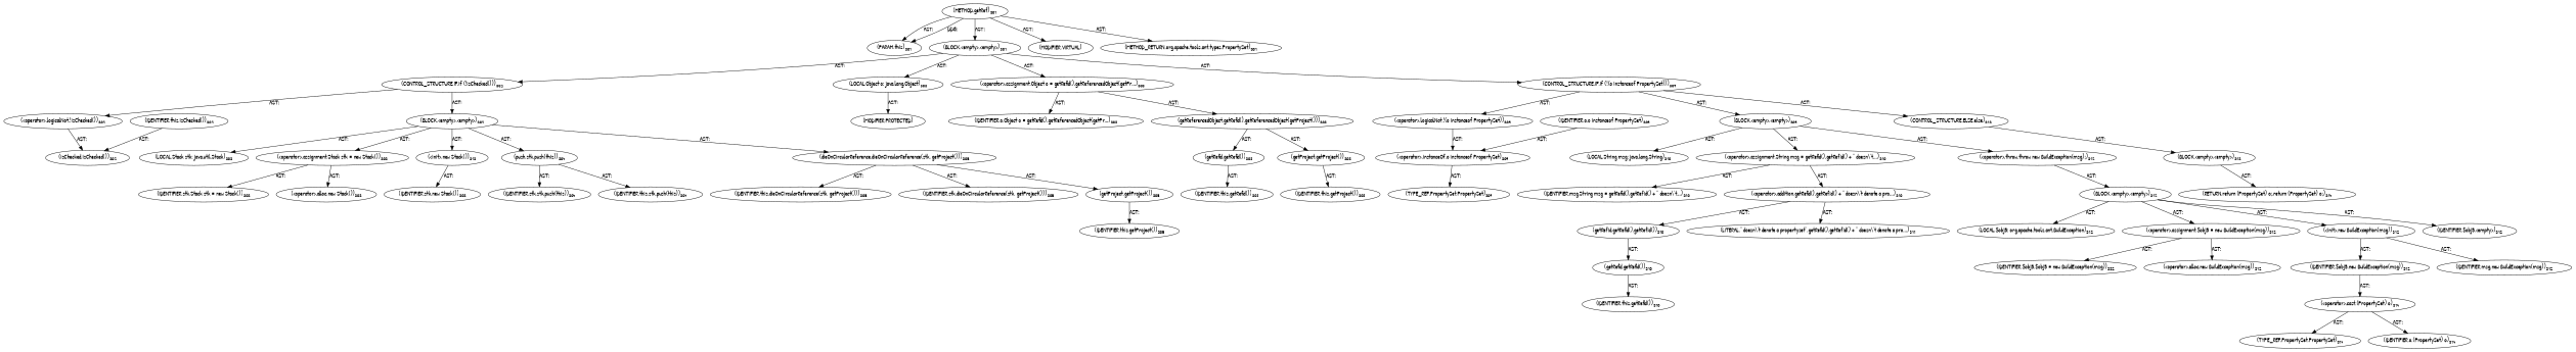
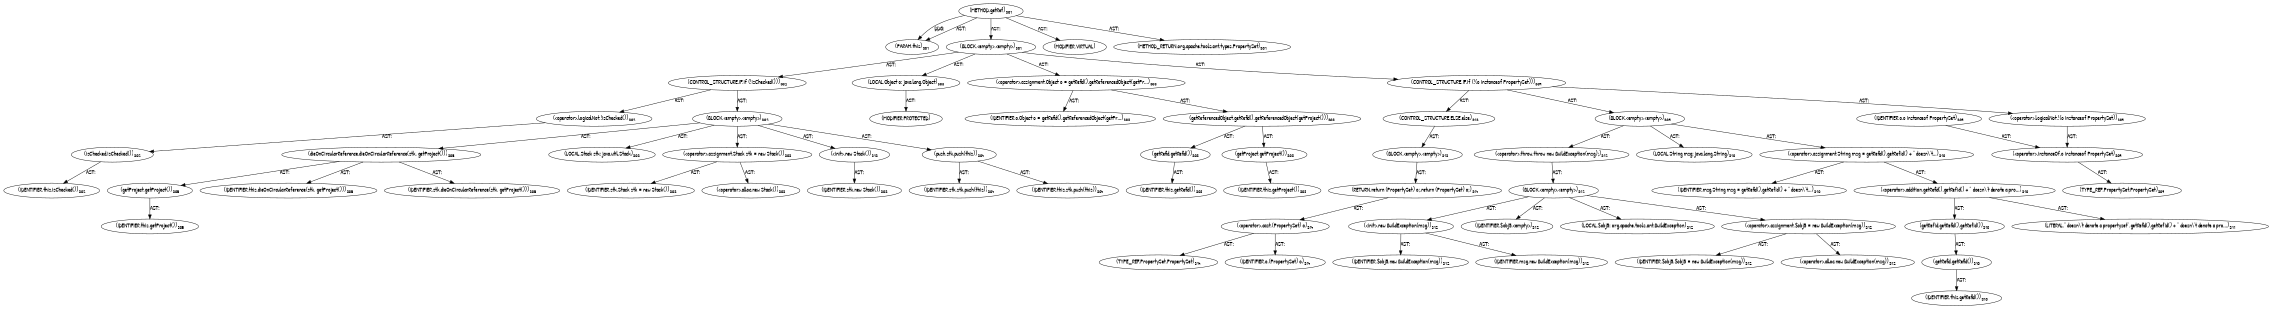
  digraph {
    fontname="Patrick Hand"
    node [fontname="Patrick Hand"]
    edge [fontname="Patrick Hand"]
    n1 [label=<(METHOD,getRef)<SUB>301</SUB>>]
    n2 [label=<(PARAM,this)<SUB>301</SUB>>]
    n3 [label=<(BLOCK,&lt;empty&gt;,&lt;empty&gt;)<SUB>301</SUB>>]
    n4 [label=<(MODIFIER,VIRTUAL)>]
    n5 [label=<(METHOD_RETURN,org.apache.tools.ant.types.PropertySet)<SUB>301</SUB>>]
    n6 [label=<(CONTROL_STRUCTURE,IF,if (!isChecked()))<SUB>302</SUB>>]
    n7 [label=<(LOCAL,Object o: java.lang.Object)<SUB>308</SUB>>]
    n8 [label=<(&lt;operator&gt;.assignment,Object o = getRefid().getReferencedObject(getPr...)<SUB>308</SUB>>]
    n9 [label=<(CONTROL_STRUCTURE,IF,if (!(o instanceof PropertySet)))<SUB>309</SUB>>]
    n10 [label=<(MODIFIER,PROTECTED)>]
    n11 [label=<(&lt;operator&gt;.logicalNot,!isChecked())<SUB>302</SUB>>]
    n12 [label=<(BLOCK,&lt;empty&gt;,&lt;empty&gt;)<SUB>302</SUB>>]
    n13 [label=<(IDENTIFIER,o,Object o = getRefid().getReferencedObject(getPr...)<SUB>308</SUB>>]
    n14 [label=<(getReferencedObject,getRefid().getReferencedObject(getProject()))<SUB>308</SUB>>]
    n15 [label=<(&lt;operator&gt;.logicalNot,!(o instanceof PropertySet))<SUB>309</SUB>>]
    n16 [label=<(BLOCK,&lt;empty&gt;,&lt;empty&gt;)<SUB>309</SUB>>]
    n17 [label=<(CONTROL_STRUCTURE,ELSE,else)<SUB>313</SUB>>]
    n18 [label=<(isChecked,isChecked())<SUB>302</SUB>>]
    n19 [label=<(LOCAL,Stack stk: java.util.Stack)<SUB>303</SUB>>]
    n20 [label=<(&lt;operator&gt;.assignment,Stack stk = new Stack())<SUB>303</SUB>>]
    n21 [label=<(&lt;init&gt;,new Stack())<SUB>313</SUB>>]
    n22 [label=<(push,stk.push(this))<SUB>304</SUB>>]
    n23 [label=<(dieOnCircularReference,dieOnCircularReference(stk, getProject()))<SUB>305</SUB>>]
    n24 [label=<(IDENTIFIER,this,isChecked())<SUB>302</SUB>>]
    n25 [label=<(IDENTIFIER,stk,Stack stk = new Stack())<SUB>303</SUB>>]
    n26 [label=<(&lt;operator&gt;.alloc,new Stack())<SUB>303</SUB>>]
    n27 [label=<(IDENTIFIER,stk,new Stack())<SUB>303</SUB>>]
    n28 [label=<(IDENTIFIER,stk,stk.push(this))<SUB>304</SUB>>]
    n29 [label=<(IDENTIFIER,this,stk.push(this))<SUB>304</SUB>>]
    n30 [label=<(IDENTIFIER,this,dieOnCircularReference(stk, getProject()))<SUB>305</SUB>>]
    n31 [label=<(IDENTIFIER,stk,dieOnCircularReference(stk, getProject()))<SUB>305</SUB>>]
    n32 [label=<(getProject,getProject())<SUB>305</SUB>>]
    n33 [label=<(IDENTIFIER,this,getProject())<SUB>305</SUB>>]
    n34 [label=<(getRefid,getRefid())<SUB>308</SUB>>]
    n35 [label=<(getProject,getProject())<SUB>308</SUB>>]
    n36 [label=<(IDENTIFIER,this,getRefid())<SUB>308</SUB>>]
    n37 [label=<(IDENTIFIER,this,getProject())<SUB>308</SUB>>]
    n38 [label=<(&lt;operator&gt;.instanceOf,o instanceof PropertySet)<SUB>309</SUB>>]
    n39 [label=<(LOCAL,String msg: java.lang.String)<SUB>310</SUB>>]
    n40 [label=<(&lt;operator&gt;.assignment,String msg = getRefid().getRefId() + &quot; doesn\'t...)<SUB>310</SUB>>]
    n41 [label=<(&lt;operator&gt;.throw,throw new BuildException(msg);)<SUB>312</SUB>>]
    n42 [label=<(BLOCK,&lt;empty&gt;,&lt;empty&gt;)<SUB>313</SUB>>]
    n43 [label=<(TYPE_REF,PropertySet,PropertySet)<SUB>309</SUB>>]
    n44 [label=<(IDENTIFIER,o,o instanceof PropertySet)<SUB>309</SUB>>]
    n45 [label=<(IDENTIFIER,msg,String msg = getRefid().getRefId() + &quot; doesn\'t...)<SUB>310</SUB>>]
    n46 [label=<(&lt;operator&gt;.addition,getRefid().getRefId() + &quot; doesn\'t denote a pro...)<SUB>310</SUB>>]
    n47 [label=<(BLOCK,&lt;empty&gt;,&lt;empty&gt;)<SUB>312</SUB>>]
    n48 [label=<(getRefId,getRefid().getRefId())<SUB>310</SUB>>]
    n49 [label=<(LITERAL,&quot; doesn\'t denote a propertyset&quot;,getRefid().getRefId() + &quot; doesn\'t denote a pro...)<SUB>311</SUB>>]
    n50 [label=<(getRefid,getRefid())<SUB>310</SUB>>]
    n51 [label=<(IDENTIFIER,this,getRefid())<SUB>310</SUB>>]
    n52 [label=<(LOCAL,$obj5: org.apache.tools.ant.BuildException)<SUB>312</SUB>>]
    n53 [label=<(&lt;operator&gt;.assignment,$obj5 = new BuildException(msg))<SUB>312</SUB>>]
    n54 [label=<(&lt;init&gt;,new BuildException(msg))<SUB>312</SUB>>]
    n55 [label=<(IDENTIFIER,$obj5,&lt;empty&gt;)<SUB>312</SUB>>]
-   n56 [label=<(IDENTIFIER,$obj5,$obj5 = new BuildException(msg))<SUB>332</SUB>>]
+   n56 [label=<(IDENTIFIER,$obj5,$obj5 = new BuildException(msg))<SUB>312</SUB>>]
    n57 [label=<(&lt;operator&gt;.alloc,new BuildException(msg))<SUB>312</SUB>>]
    n58 [label=<(IDENTIFIER,$obj5,new BuildException(msg))<SUB>312</SUB>>]
    n59 [label=<(IDENTIFIER,msg,new BuildException(msg))<SUB>312</SUB>>]
    n60 [label=<(RETURN,return (PropertySet) o;,return (PropertySet) o;)<SUB>314</SUB>>]
    n61 [label=<(&lt;operator&gt;.cast,(PropertySet) o)<SUB>314</SUB>>]
    n62 [label=<(TYPE_REF,PropertySet,PropertySet)<SUB>314</SUB>>]
    n63 [label=<(IDENTIFIER,o,(PropertySet) o)<SUB>314</SUB>>]
    n1 -> n2 [label="AST: "]
    n1 -> n2 [label="DDG: "]
    n1 -> n3 [label="AST: "]
    n1 -> n4 [label="AST: "]
    n1 -> n5 [label="AST: "]
    n3 -> n6 [label="AST: "]
    n3 -> n7 [label="AST: "]
    n3 -> n8 [label="AST: "]
    n3 -> n9 [label="AST: "]
    n6 -> n11 [label="AST: "]
    n6 -> n12 [label="AST: "]
    n7 -> n10 [label="AST: "]
    n8 -> n13 [label="AST: "]
    n8 -> n14 [label="AST: "]
    n9 -> n15 [label="AST: "]
    n9 -> n16 [label="AST: "]
    n9 -> n17 [label="AST: "]
    n11 -> n18 [label="AST: "]
    n12 -> n19 [label="AST: "]
    n12 -> n20 [label="AST: "]
    n12 -> n21 [label="AST: "]
    n12 -> n22 [label="AST: "]
    n12 -> n23 [label="AST: "]
    n14 -> n34 [label="AST: "]
    n14 -> n35 [label="AST: "]
    n15 -> n38 [label="AST: "]
    n16 -> n39 [label="AST: "]
    n16 -> n40 [label="AST: "]
    n16 -> n41 [label="AST: "]
    n17 -> n42 [label="AST: "]
-   n24 -> n18 [label="AST: "]
+   n18 -> n24 [label="AST: "]
    n20 -> n25 [label="AST: "]
    n20 -> n26 [label="AST: "]
    n21 -> n27 [label="AST: "]
    n22 -> n28 [label="AST: "]
    n22 -> n29 [label="AST: "]
    n23 -> n30 [label="AST: "]
    n23 -> n31 [label="AST: "]
    n23 -> n32 [label="AST: "]
    n32 -> n33 [label="AST: "]
    n34 -> n36 [label="AST: "]
    n35 -> n37 [label="AST: "]
    n38 -> n43 [label="AST: "]
    n40 -> n45 [label="AST: "]
    n40 -> n46 [label="AST: "]
    n41 -> n47 [label="AST: "]
    n42 -> n60 [label="AST: "]
    n44 -> n38 [label="AST: "]
    n46 -> n48 [label="AST: "]
    n46 -> n49 [label="AST: "]
    n47 -> n52 [label="AST: "]
    n47 -> n53 [label="AST: "]
    n47 -> n54 [label="AST: "]
    n47 -> n55 [label="AST: "]
    n48 -> n50 [label="AST: "]
    n50 -> n51 [label="AST: "]
    n53 -> n56 [label="AST: "]
    n53 -> n57 [label="AST: "]
    n54 -> n58 [label="AST: "]
    n54 -> n59 [label="AST: "]
-   n58 -> n61 [label="AST: "]
+   n60 -> n61 [label="AST: "]
    n61 -> n62 [label="AST: "]
    n61 -> n63 [label="AST: "]
  }
